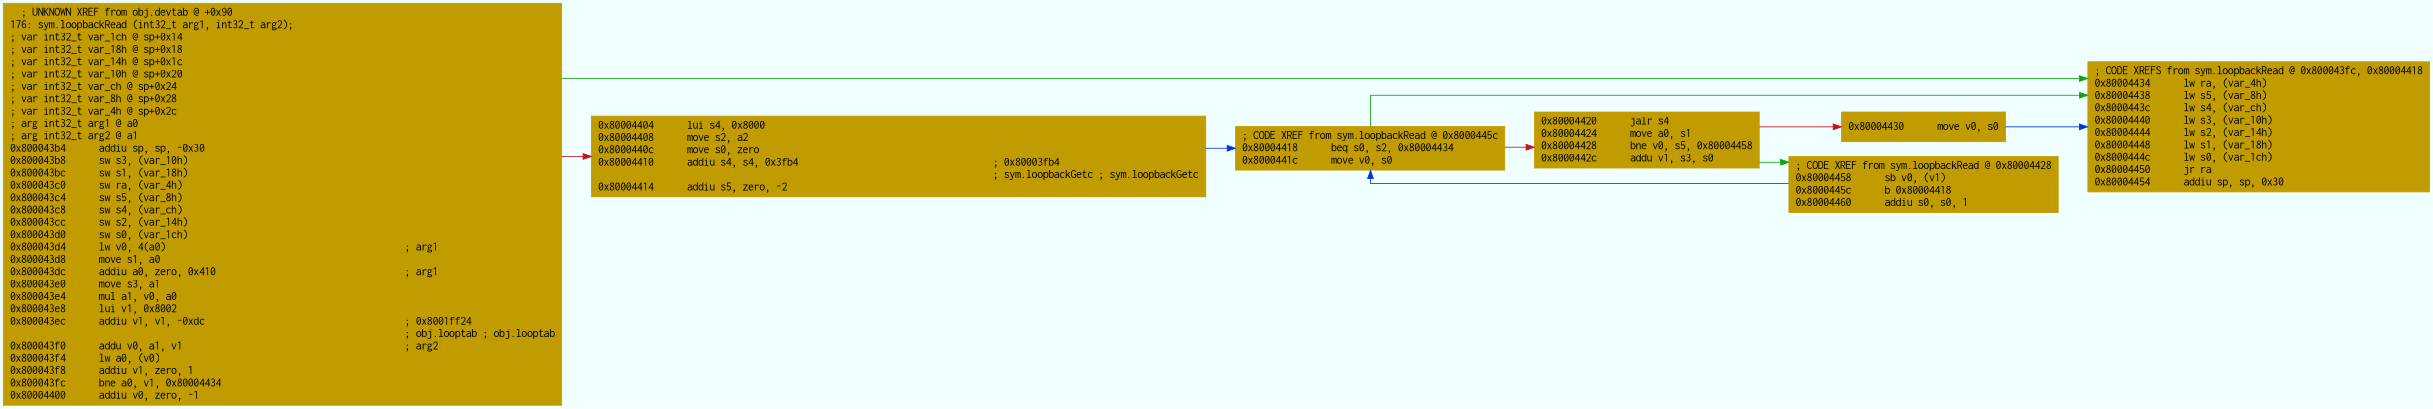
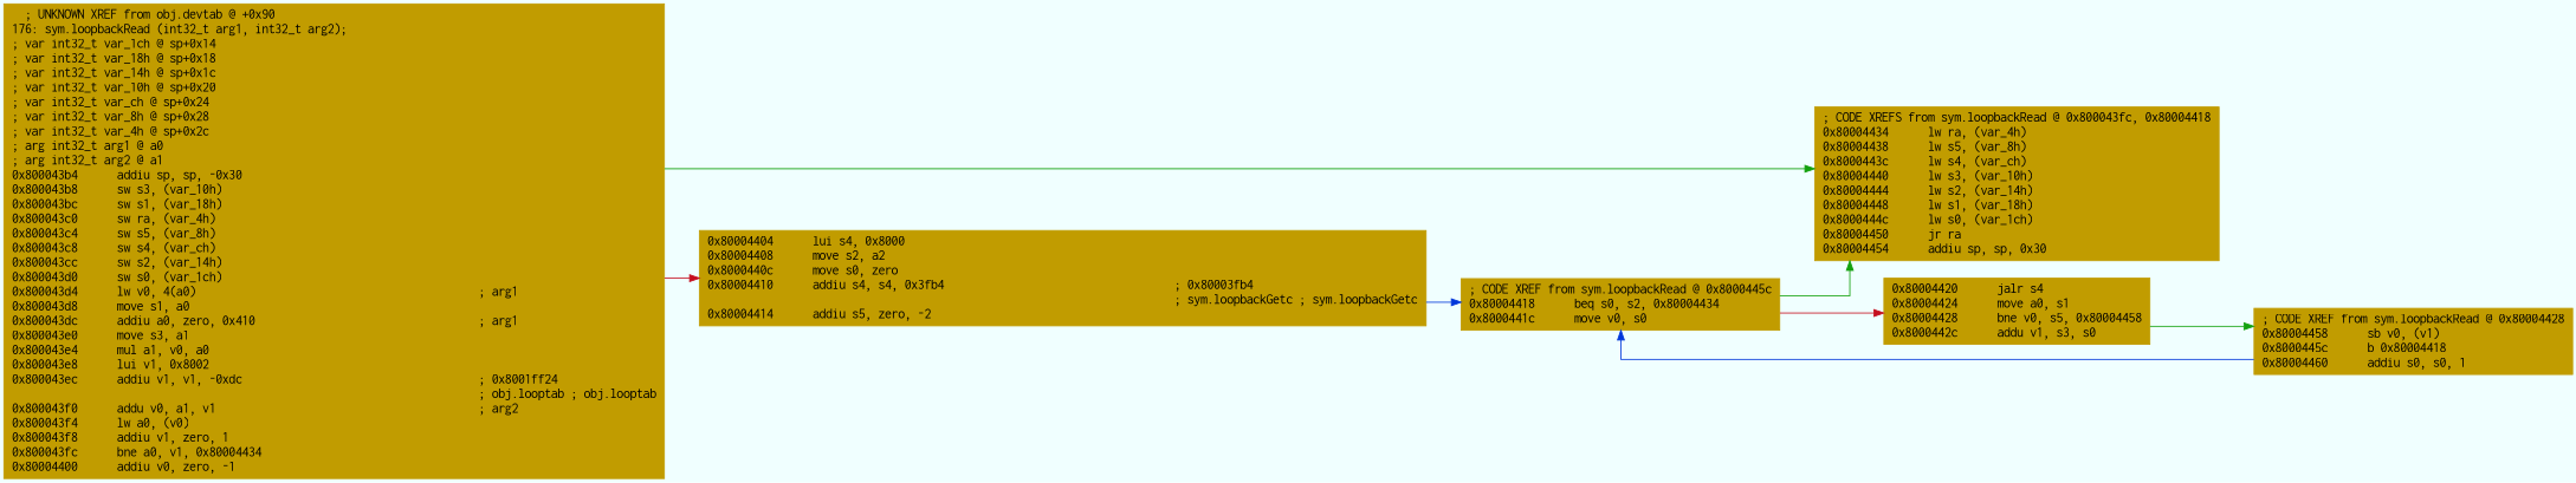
  digraph {
    bgcolor=azure
    fontname=Courier
    fontsize=8
    splines=ortho
    rankdir=LR
    node [color="#c19c00" fillcolor="#c19c00" fontname=Courier shape=box style=filled]
    edge [arrowhead=normal color="#c50f1f"]
    n1 [label="  ; UNKNOWN XREF from obj.devtab @ +0x90\l176: sym.loopbackRead (int32_t arg1, int32_t arg2);\l; var int32_t var_1ch @ sp+0x14\l; var int32_t var_18h @ sp+0x18\l; var int32_t var_14h @ sp+0x1c\l; var int32_t var_10h @ sp+0x20\l; var int32_t var_ch @ sp+0x24\l; var int32_t var_8h @ sp+0x28\l; var int32_t var_4h @ sp+0x2c\l; arg int32_t arg1 @ a0\l; arg int32_t arg2 @ a1\l0x800043b4      addiu sp, sp, -0x30\l0x800043b8      sw s3, (var_10h)\l0x800043bc      sw s1, (var_18h)\l0x800043c0      sw ra, (var_4h)\l0x800043c4      sw s5, (var_8h)\l0x800043c8      sw s4, (var_ch)\l0x800043cc      sw s2, (var_14h)\l0x800043d0      sw s0, (var_1ch)\l0x800043d4      lw v0, 4(a0)                                           ; arg1\l0x800043d8      move s1, a0\l0x800043dc      addiu a0, zero, 0x410                                  ; arg1\l0x800043e0      move s3, a1\l0x800043e4      mul a1, v0, a0\l0x800043e8      lui v1, 0x8002\l0x800043ec      addiu v1, v1, -0xdc                                    ; 0x8001ff24\l                                                                       ; obj.looptab ; obj.looptab\l0x800043f0      addu v0, a1, v1                                        ; arg2\l0x800043f4      lw a0, (v0)\l0x800043f8      addiu v1, zero, 1\l0x800043fc      bne a0, v1, 0x80004434\l0x80004400      addiu v0, zero, -1\l"]
    n2 [label="0x80004404      lui s4, 0x8000\l0x80004408      move s2, a2\l0x8000440c      move s0, zero\l0x80004410      addiu s4, s4, 0x3fb4                                   ; 0x80003fb4\l                                                                       ; sym.loopbackGetc ; sym.loopbackGetc\l0x80004414      addiu s5, zero, -2\l"]
    n3 [label="; CODE XREFS from sym.loopbackRead @ 0x800043fc, 0x80004418\l0x80004434      lw ra, (var_4h)\l0x80004438      lw s5, (var_8h)\l0x8000443c      lw s4, (var_ch)\l0x80004440      lw s3, (var_10h)\l0x80004444      lw s2, (var_14h)\l0x80004448      lw s1, (var_18h)\l0x8000444c      lw s0, (var_1ch)\l0x80004450      jr ra\l0x80004454      addiu sp, sp, 0x30\l"]
    n4 [label="; CODE XREF from sym.loopbackRead @ 0x8000445c\l0x80004418      beq s0, s2, 0x80004434\l0x8000441c      move v0, s0\l"]
    n5 [label="0x80004420      jalr s4\l0x80004424      move a0, s1\l0x80004428      bne v0, s5, 0x80004458\l0x8000442c      addu v1, s3, s0\l"]
-   n6 [label="0x80004430      move v0, s0\l"]
    n7 [label="; CODE XREF from sym.loopbackRead @ 0x80004428\l0x80004458      sb v0, (v1)\l0x8000445c      b 0x80004418\l0x80004460      addiu s0, s0, 1\l"]
    n1 -> n2
    n1 -> n3 [color="#13a10e"]
    n2 -> n4 [color="#0037da"]
    n4 -> n3 [color="#13a10e"]
    n4 -> n5
-   n5 -> n6
    n5 -> n7 [color="#13a10e"]
-   n6 -> n3 [color="#0037da"]
    n7 -> n4 [color="#0037da"]
  }
